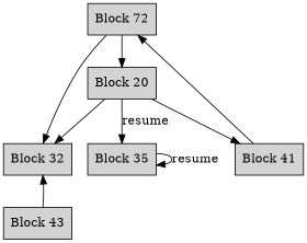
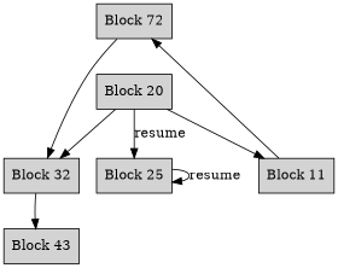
  digraph {
    node [shape=box style=filled]
    n1 [label="Block 72"]
    n2 [label="Block 20"]
    n3 [label="Block 32"]
    n4 [label="Block 43"]
-   n5 [label="Block 35"]
-   n6 [label="Block 41"]
-   n1 -> n2
+   n5 [label="Block 25"]
+   n6 [label="Block 11"]
    n1 -> n3
    n2 -> n3
    n2 -> n5 [label=resume]
    n2 -> n6
-   n4 -> n3
+   n3 -> n4
    n5 -> n5 [label=resume]
    n6 -> n1
  }
